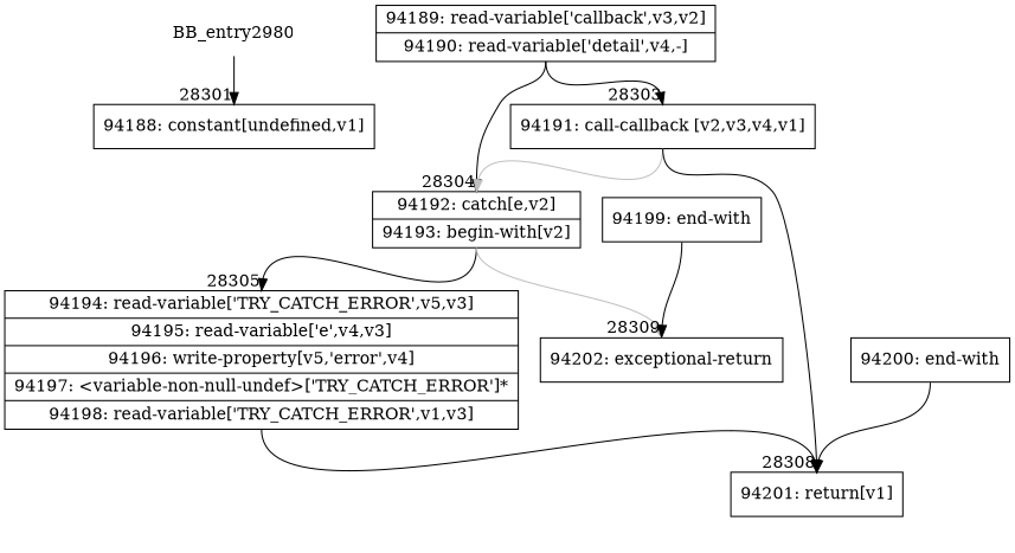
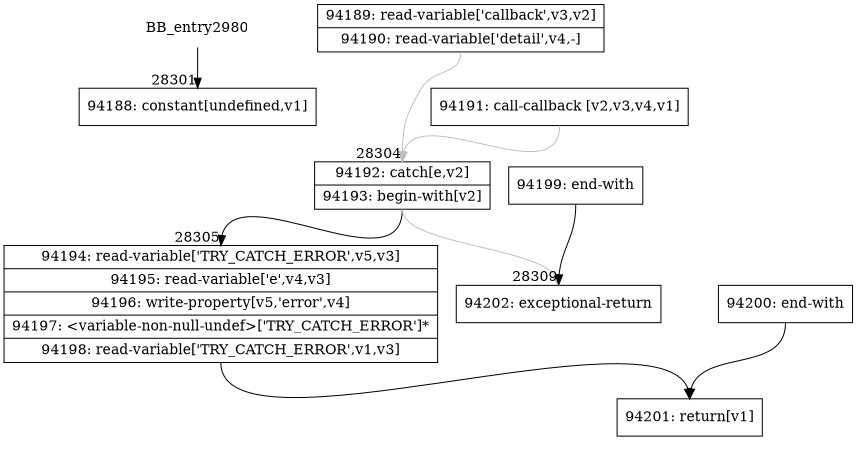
  digraph {
    rankdir=TD
    node [shape=record]
    edge [headport=n tailport=s]
    n1 [label=BB_entry2980 shape=none]
    n2 [label="{94188: constant[undefined,v1]}"]
    n3 [label="{94189: read-variable['callback',v3,v2]|94190: read-variable['detail',v4,-]}"]
    n4 [label="{94191: call-callback [v2,v3,v4,v1]}"]
    n5 [label="{94192: catch[e,v2]|94193: begin-with[v2]}"]
    n6 [label="{94201: return[v1]}"]
    n7 [label="{94194: read-variable['TRY_CATCH_ERROR',v5,v3]|94195: read-variable['e',v4,v3]|94196: write-property[v5,'error',v4]|94197: \<variable-non-null-undef\>['TRY_CATCH_ERROR']*|94198: read-variable['TRY_CATCH_ERROR',v1,v3]}"]
    n8 [label="{94202: exceptional-return}"]
    n9 [label="{94199: end-with}"]
    n10 [label="{94200: end-with}"]
    n1 -> n2 [headlabel="    28301"]
-   n3 -> n4 [headlabel="      28303"]
-   n3 -> n5 [color=black headlabel="      28304"]
+   n3 -> n5 [color=gray headlabel="      28304"]
    n4 -> n5 [color=gray]
-   n4 -> n6 [headlabel="      28308"]
    n5 -> n7 [headlabel="      28305"]
    n5 -> n8 [color=gray headlabel="      28309"]
    n7 -> n6
    n9 -> n8
    n10 -> n6
  }
